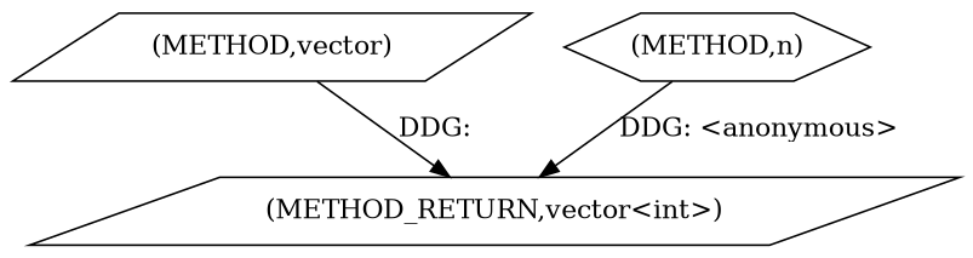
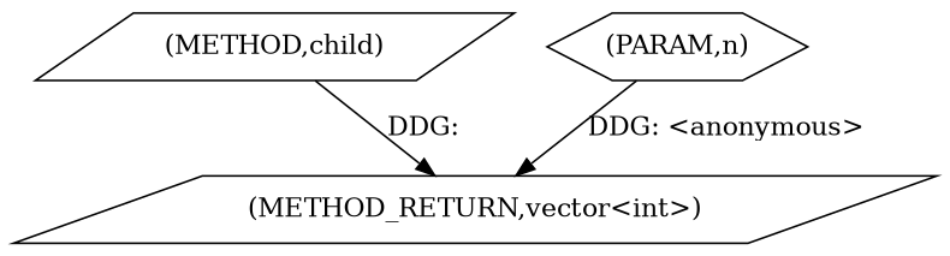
  digraph {
    node [shape=parallelogram]
-   n1 [label="(METHOD,vector)"]
+   n1 [label="(METHOD,child)"]
    n2 [label="(METHOD_RETURN,vector<int>)"]
-   n3 [label="(METHOD,n)" shape=hexagon]
+   n3 [label="(PARAM,n)" shape=hexagon]
    n1 -> n2 [label="DDG: "]
    n3 -> n2 [label="DDG: <anonymous>"]
  }
